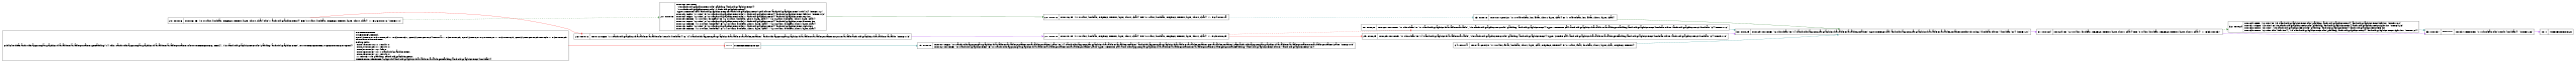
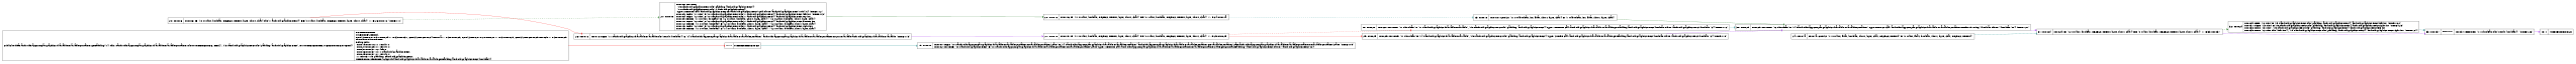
  digraph {
    fontname="DejaVu Serif"
    rankdir=LR
    node [fontname="DejaVu Serif" shape=record]
    edge [arrowhead=tee color=teal fontname="DejaVu Serif"]
    n1 [label="{17\:\ ?|MTH_ENTER_BLOCK\l}"]
    n2 [label="{19\:\ 0x0000|0x0000: IGET  (r0 I:androidx.appcompat.graphics.drawable.DrawableContainer$DrawableContainerState) = (r4 I:androidx.appcompat.graphics.drawable.DrawableContainer) androidx.appcompat.graphics.drawable.DrawableContainer.mDrawableContainerState androidx.appcompat.graphics.drawable.DrawableContainer$DrawableContainerState  (LINE:109)\l0x0002: INVOKE  (r0 I:android.graphics.Rect) = (r0 I:androidx.appcompat.graphics.drawable.DrawableContainer$DrawableContainerState) type: VIRTUAL call: androidx.appcompat.graphics.drawable.DrawableContainer.DrawableContainerState.getConstantPadding():android.graphics.Rect A[MD:():android.graphics.Rect (m)]\l}"]
    n3 [label="{20\:\ 0x0006|0x0006: IF  (r0 I:??[int, boolean, OBJECT, ARRAY, byte, short, char] A[D('r' android.graphics.Rect)]) == (0 ??[int, boolean, OBJECT, ARRAY, byte, short, char])  \-\> B:26:0x001c  (LINE:111)\l}"]
    n4 [label="{21\:\ 0x0008|0x0008: INVOKE  \l  (r5 I:android.graphics.Rect A[D('padding' android.graphics.Rect)])\l  (r0 I:android.graphics.Rect A[D('r' android.graphics.Rect)])\l type: VIRTUAL call: android.graphics.Rect.set(android.graphics.Rect):void A[MD:(android.graphics.Rect):void (c)] (LINE:112)\l0x000b: IGET  (r1 I:int) = (r0 I:android.graphics.Rect A[D('r' android.graphics.Rect)]) android.graphics.Rect.left int  (LINE:113)\l0x000d: IGET  (r2 I:int) = (r0 I:android.graphics.Rect A[D('r' android.graphics.Rect)]) android.graphics.Rect.top int \l0x000f: ARITH  (r1 I:??[int, boolean]) = (r1 I:??[int, boolean, short, byte, char]) \| (r2 I:??[int, boolean, short, byte, char]) \l0x0010: IGET  (r2 I:int) = (r0 I:android.graphics.Rect A[D('r' android.graphics.Rect)]) android.graphics.Rect.bottom int \l0x0012: ARITH  (r1 I:??[int, boolean]) = (r1 I:??[int, boolean, short, byte, char]) \| (r2 I:??[int, boolean, short, byte, char]) \l0x0013: IGET  (r2 I:int) = (r0 I:android.graphics.Rect A[D('r' android.graphics.Rect)]) android.graphics.Rect.right int \l0x0015: ARITH  (r1 I:??[int, boolean]) = (r1 I:??[int, boolean, short, byte, char]) \| (r2 I:??[int, boolean, short, byte, char]) \l}"]
    n5 [label="{26\:\ 0x001c|0x001c: IGET  (r1 I:android.graphics.drawable.Drawable A[D('result' boolean)]) = (r4 I:androidx.appcompat.graphics.drawable.DrawableContainer) androidx.appcompat.graphics.drawable.DrawableContainer.mCurrDrawable android.graphics.drawable.Drawable  (LINE:115)\l}"]
    n6 [label="{22\:\ 0x0016|0x0016: IF  (r1 I:??[int, boolean, OBJECT, ARRAY, byte, short, char]) == (0 ??[int, boolean, OBJECT, ARRAY, byte, short, char])  \-\> B:24:0x001a \l}"]
    n7 [label="{27\:\ 0x001e|0x001e: IF  (r1 I:??[int, boolean, OBJECT, ARRAY, byte, short, char]) == (0 ??[int, boolean, OBJECT, ARRAY, byte, short, char])  \-\> B:29:0x0025 \l}"]
    n8 [label="{23\:\ 0x0018|0x0018: CONST  (r1 I:??[boolean, int, float, short, byte, char]) = (1 ??[boolean, int, float, short, byte, char]) \l}"]
    n9 [label="{30\:\ 0x0029|0x0029: INVOKE  (r2 I:boolean) = (r4 I:androidx.appcompat.graphics.drawable.DrawableContainer) type: DIRECT call: androidx.appcompat.graphics.drawable.DrawableContainer.needsMirroring():boolean A[MD:():boolean (m)] (LINE:121)\l}"]
    n10 [label="{24\:\ 0x001a|0x001a: CONST  (r1 I:??[int, float, boolean, short, byte, char, OBJECT, ARRAY]) = (0 ??[int, float, boolean, short, byte, char, OBJECT, ARRAY]) \l}"]
    n11 [label="{31\:\ 0x002d|0x002d: IF  (r2 I:??[int, boolean, OBJECT, ARRAY, byte, short, char]) == (0 ??[int, boolean, OBJECT, ARRAY, byte, short, char])  \-\> B:33:0x0037 \l}"]
    n12 [label="{32\:\ 0x002f|0x002f: IGET  (r2 I:int) = (r5 I:android.graphics.Rect A[D('padding' android.graphics.Rect)]) android.graphics.Rect.left int  (LINE:122)\l0x0031: IGET  (r3 I:int) = (r5 I:android.graphics.Rect A[D('padding' android.graphics.Rect)]) android.graphics.Rect.right int  (LINE:123)\l0x0033: IPUT  (r3 I:int), (r5 I:android.graphics.Rect A[D('padding' android.graphics.Rect)]) android.graphics.Rect.left int \l0x0035: IPUT  (r2 I:int A[D('left' int)]), (r5 I:android.graphics.Rect A[D('padding' android.graphics.Rect)]) android.graphics.Rect.right int  (LINE:124)\l}"]
    n13 [label="{33\:\ 0x0037|RETURN\l|0x0037: RETURN  (r1 I:boolean A[D('result' boolean)])  (LINE:126)\l}"]
    n14 [label="{18\:\ ?|MTH_EXIT_BLOCK\l}"]
    n15 [label="{28\:\ 0x0020|0x0020: INVOKE  (r1 I:boolean) = (r1 I:android.graphics.drawable.Drawable), (r5 I:android.graphics.Rect A[D('padding' android.graphics.Rect)]) type: VIRTUAL call: android.graphics.drawable.Drawable.getPadding(android.graphics.Rect):boolean A[MD:(android.graphics.Rect):boolean (c)] (LINE:116)\l}"]
    n16 [label="{29\:\ 0x0025|0x0025: INVOKE  (r1 I:boolean) = (r4 I:android.graphics.drawable.Drawable), (r5 I:android.graphics.Rect A[D('padding' android.graphics.Rect)]) type: SUPER call: android.graphics.drawable.Drawable.getPadding(android.graphics.Rect):boolean A[MD:(android.graphics.Rect):boolean (c)] (LINE:118)\l}"]
    n17 [label="{public boolean androidx.appcompat.graphics.drawable.DrawableContainer.getPadding((r4 'this' I:androidx.appcompat.graphics.drawable.DrawableContainer A[IMMUTABLE_TYPE, THIS]), (r5 I:android.graphics.Rect A[D('padding' android.graphics.Rect), IMMUTABLE_TYPE, METHOD_ARGUMENT]))  | DONT_RENAME\lUSE_LINES_HINTS\lCROSS_EDGE: B:31:0x002d \-\> B:33:0x0037, CROSS_EDGE: B:24:0x001a \-\> B:30:0x0029, CROSS_EDGE: B:28:0x0020 \-\> B:30:0x0029, CROSS_EDGE: B:29:0x0025 \-\> B:30:0x0029\lINLINE_NOT_NEEDED\lDebug Info:\l  0x001b\-0x001c: r1 'result' Z\l  0x0024\-0x0025: r1 'result' Z\l  0x0031\-0x0037: r2 'left' I\l  0x0006\-0x0037: r0 'r' Landroid\/graphics\/Rect;\l  0x0029\-0x0037: r1 'result' Z\l  \-1 \-0x0037: r5 'padding' Landroid\/graphics\/Rect;\lMETHOD_OVERRIDE: [ClspMth\{android.graphics.drawable.Drawable.getPadding(android.graphics.Rect):boolean\}]\l}"]
    n1 -> n2
    n3 -> n4 [color=darkgreen style=dashed]
    n3 -> n5 [color=red]
    n4 -> n6 [color=darkgreen]
    n5 -> n7 [arrowhead=vee color=purple]
    n6 -> n8 [style=dashed]
    n7 -> n15 [color=red style=dashed]
    n7 -> n16 [color=red]
    n8 -> n9 [color=darkgreen]
    n9 -> n11 [arrowhead=vee color=purple]
-   n10 -> n9
+   n10 -> n11
    n11 -> n12 [arrowhead=vee color=darkgreen style=dashed]
    n11 -> n13 [color=purple]
    n12 -> n13 [arrowhead=vee]
    n13 -> n14 [arrowhead=vee color=purple]
    n15 -> n9
    n16 -> n9 [color=purple]
    n17 -> n1 [color=red]
  }
